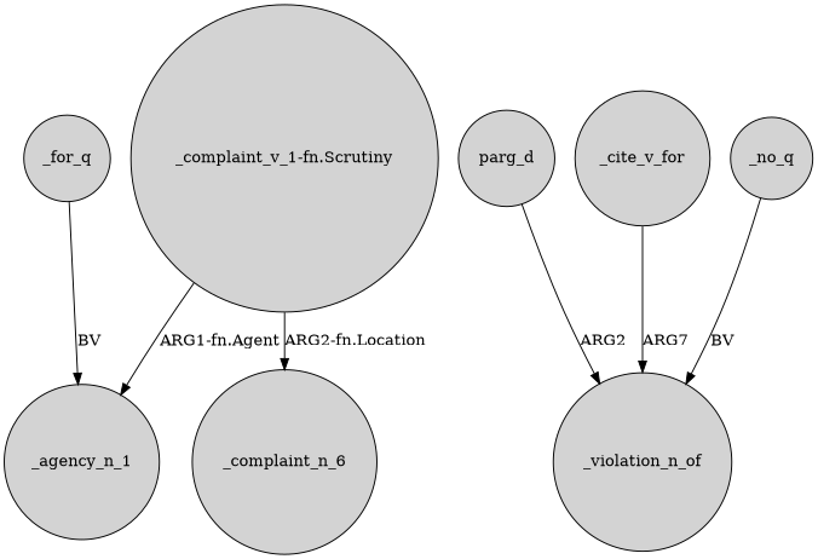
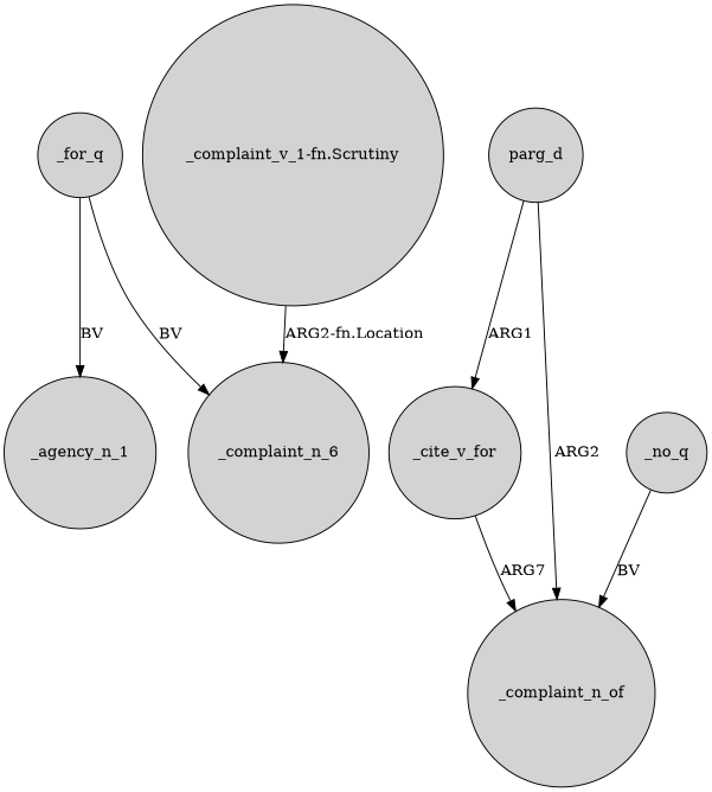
  digraph {
    node [shape=circle style=filled]
    n1 [label=_for_q]
    _agency_n_1
    n3 [label=_complaint_n_6]
    n4 [label="_complaint_v_1-fn.Scrutiny"]
    parg_d
    _cite_v_for
-   _violation_n_of
+   _violation_n_of [label=_complaint_n_of]
    _no_q
    n1 -> _agency_n_1 [label=BV]
-   n4 -> _agency_n_1 [label="ARG1-fn.Agent"]
+   n1 -> n3 [label=BV]
    n4 -> n3 [label="ARG2-fn.Location"]
+   parg_d -> _cite_v_for [label=ARG1]
    parg_d -> _violation_n_of [label=ARG2]
    _cite_v_for -> _violation_n_of [label=ARG7]
    _no_q -> _violation_n_of [label=BV]
  }
